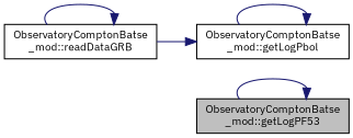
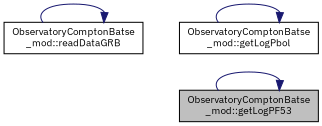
  digraph {
    fontname="IBM Plex Sans"
    rankdir=RL
    node [color=black fillcolor=white fontname="IBM Plex Sans" fontsize=10 shape=record style=filled]
    edge [color=midnightblue dir=back fontname="IBM Plex Sans" fontsize=10 labelfontname=Helvetica labelfontsize=10 style=solid]
    n1 [fillcolor=grey75 fontcolor=black height=0.2 label="ObservatoryComptonBatse\l_mod::getLogPF53" width=0.4]
    n2 [height=0.2 label="ObservatoryComptonBatse\l_mod::getLogPbol" width=0.4]
    n3 [height=0.2 label="ObservatoryComptonBatse\l_mod::readDataGRB" width=0.4]
    n1 -> n1
    n2 -> n2
-   n2 -> n3
    n3 -> n3
  }
